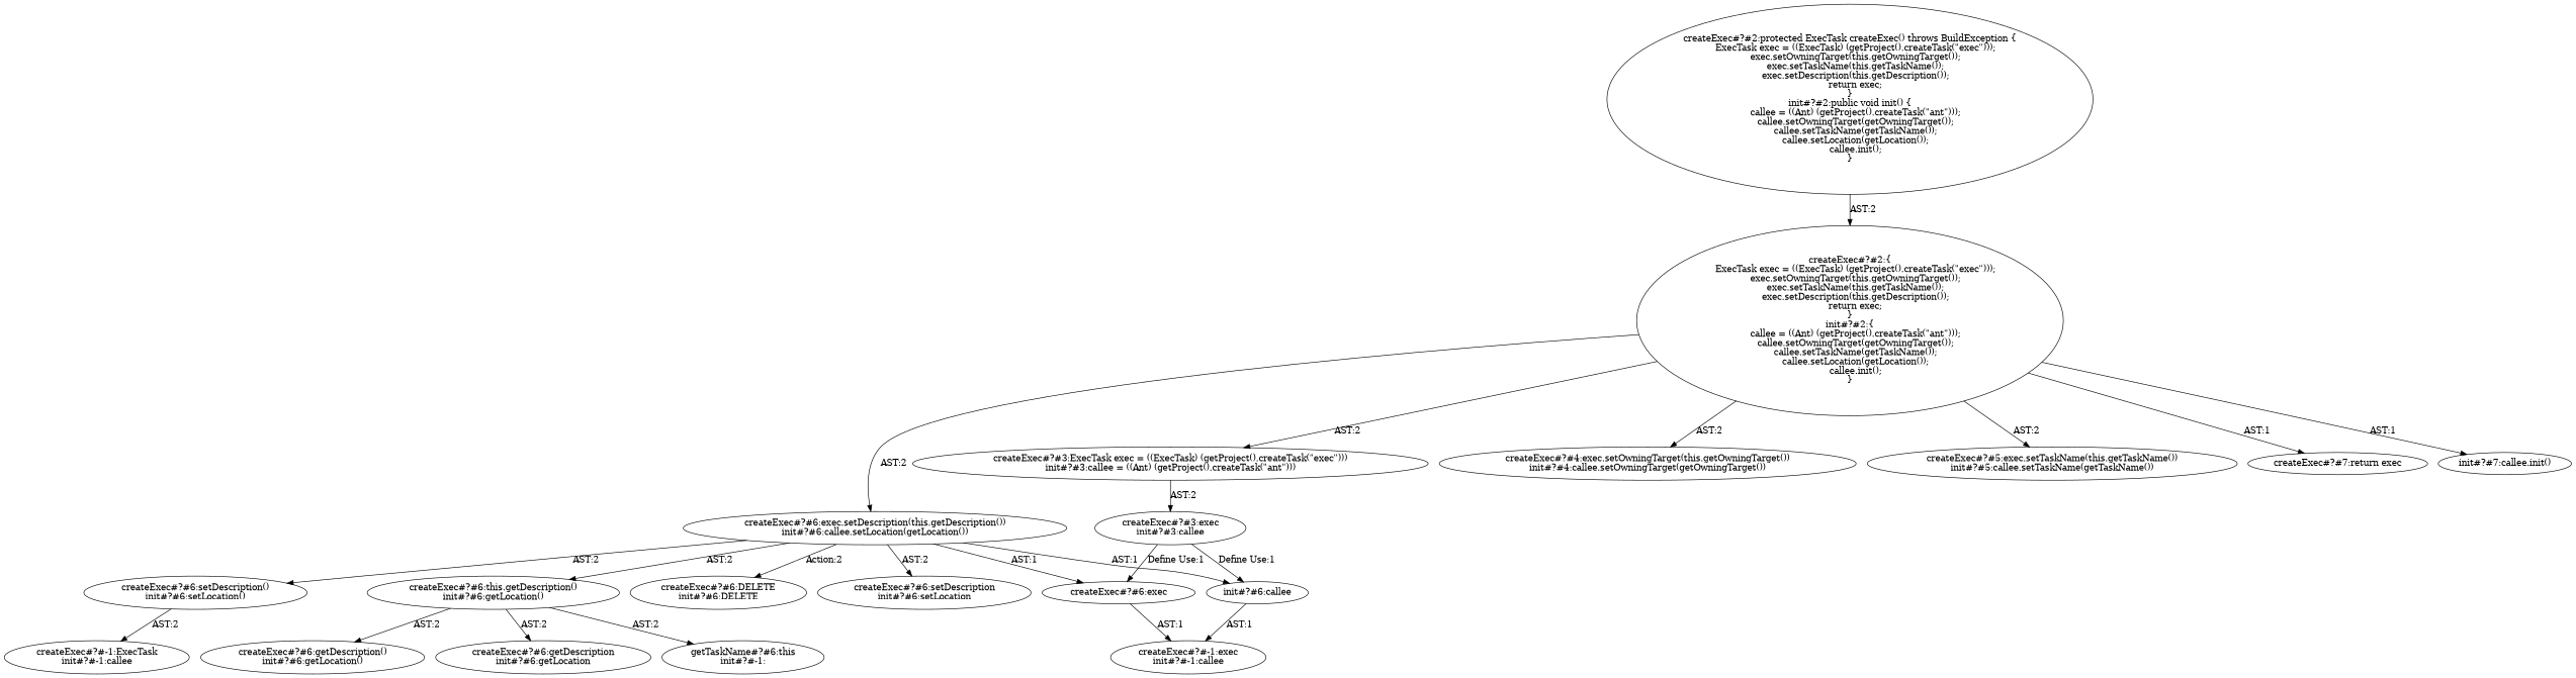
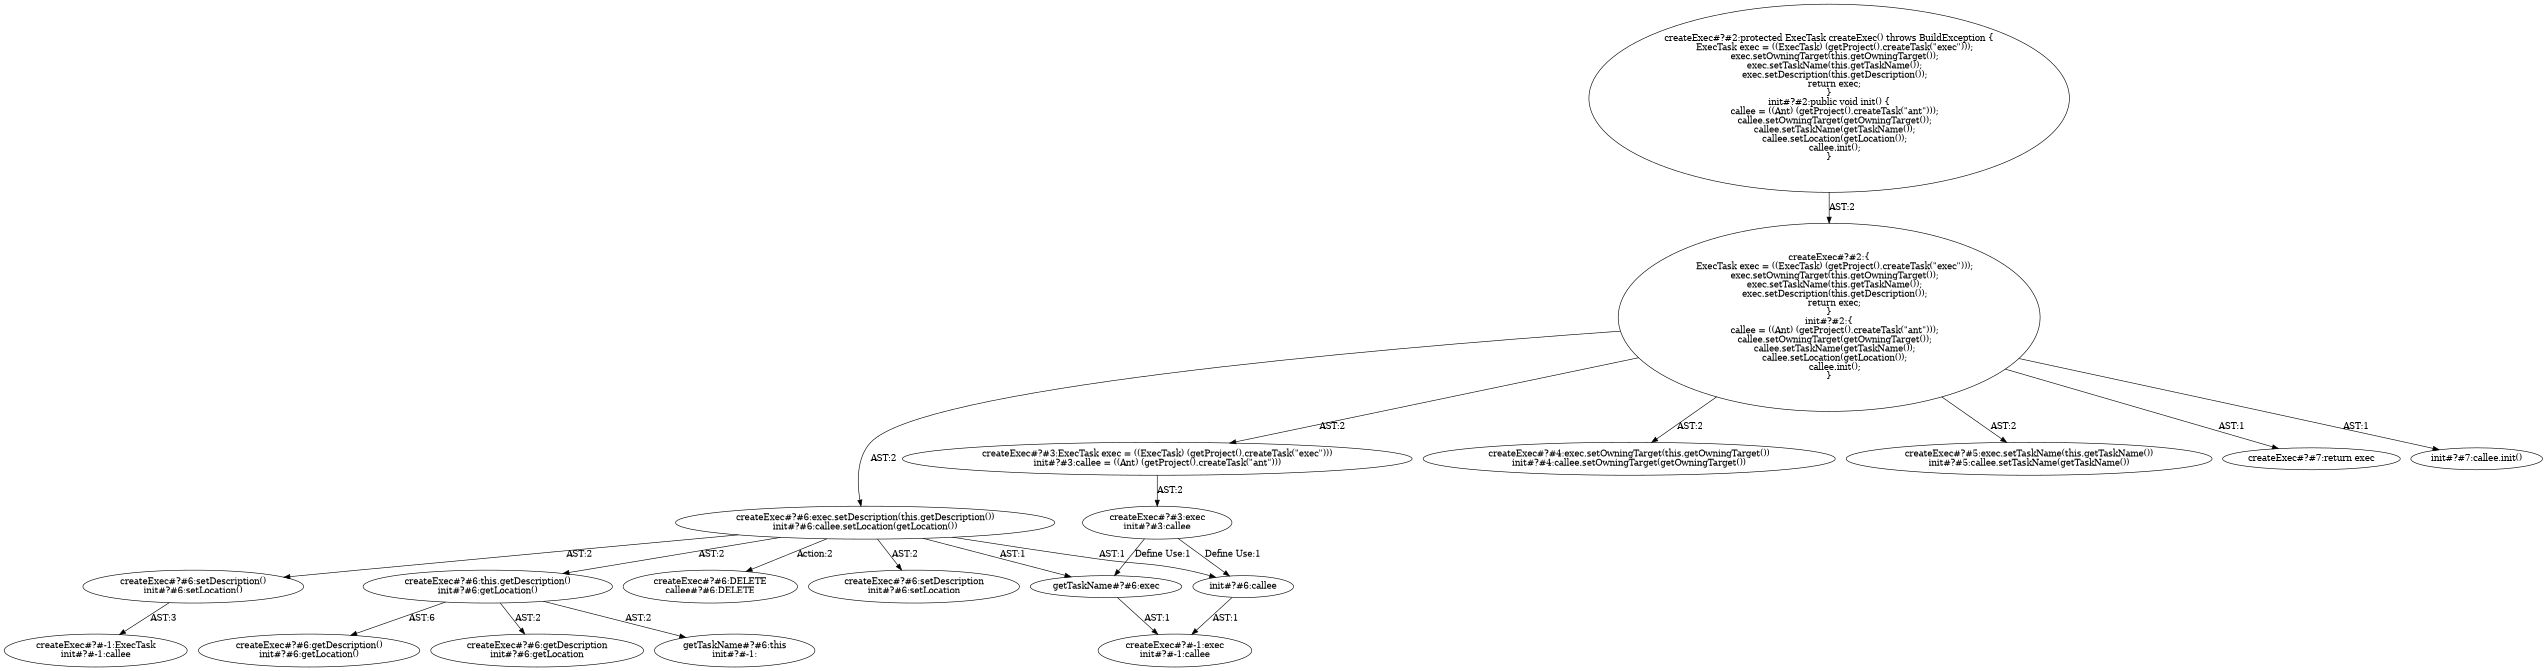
  digraph {
    node [shape=ellipse]
-   n1 [label="createExec#?#6:DELETE\ninit#?#6:DELETE"]
+   n1 [label="createExec#?#6:DELETE\ncallee#?#6:DELETE"]
    n2 [label="createExec#?#6:exec.setDescription(this.getDescription())\ninit#?#6:callee.setLocation(getLocation())"]
    n3 [label="createExec#?#6:setDescription\ninit#?#6:setLocation"]
-   n4 [label="createExec#?#6:exec"]
+   n4 [label="getTaskName#?#6:exec"]
    n5 [label="createExec#?#6:setDescription()\ninit#?#6:setLocation()"]
    n6 [label="createExec#?#6:this.getDescription()\ninit#?#6:getLocation()"]
    n7 [label="init#?#6:callee"]
    n8 [label="createExec#?#-1:exec\ninit#?#-1:callee"]
    n9 [label="createExec#?#-1:ExecTask\ninit#?#-1:callee"]
    n10 [label="createExec#?#6:getDescription\ninit#?#6:getLocation"]
    n11 [label="getTaskName#?#6:this\ninit#?#-1:"]
    n12 [label="createExec#?#6:getDescription()\ninit#?#6:getLocation()"]
    n13 [label="createExec#?#2:\{\n    ExecTask exec = ((ExecTask) (getProject().createTask(\"exec\")));\n    exec.setOwningTarget(this.getOwningTarget());\n    exec.setTaskName(this.getTaskName());\n    exec.setDescription(this.getDescription());\n    return exec;\n\}\ninit#?#2:\{\n    callee = ((Ant) (getProject().createTask(\"ant\")));\n    callee.setOwningTarget(getOwningTarget());\n    callee.setTaskName(getTaskName());\n    callee.setLocation(getLocation());\n    callee.init();\n\}"]
    n14 [label="createExec#?#3:ExecTask exec = ((ExecTask) (getProject().createTask(\"exec\")))\ninit#?#3:callee = ((Ant) (getProject().createTask(\"ant\")))"]
    n15 [label="createExec#?#4:exec.setOwningTarget(this.getOwningTarget())\ninit#?#4:callee.setOwningTarget(getOwningTarget())"]
    n16 [label="createExec#?#5:exec.setTaskName(this.getTaskName())\ninit#?#5:callee.setTaskName(getTaskName())"]
    n17 [label="createExec#?#7:return exec"]
    n18 [label="init#?#7:callee.init()"]
    n19 [label="createExec#?#3:exec\ninit#?#3:callee"]
    n20 [label="createExec#?#2:protected ExecTask createExec() throws BuildException \{\n    ExecTask exec = ((ExecTask) (getProject().createTask(\"exec\")));\n    exec.setOwningTarget(this.getOwningTarget());\n    exec.setTaskName(this.getTaskName());\n    exec.setDescription(this.getDescription());\n    return exec;\n\}\ninit#?#2:public void init() \{\n    callee = ((Ant) (getProject().createTask(\"ant\")));\n    callee.setOwningTarget(getOwningTarget());\n    callee.setTaskName(getTaskName());\n    callee.setLocation(getLocation());\n    callee.init();\n\}"]
    n2 -> n1 [label="Action:2"]
    n2 -> n3 [label="AST:2"]
    n2 -> n4 [label="AST:1"]
    n2 -> n5 [label="AST:2"]
    n2 -> n6 [label="AST:2"]
    n2 -> n7 [label="AST:1"]
    n4 -> n8 [label="AST:1"]
-   n5 -> n9 [label="AST:2"]
+   n5 -> n9 [label="AST:3"]
    n6 -> n10 [label="AST:2"]
    n6 -> n11 [label="AST:2"]
-   n6 -> n12 [label="AST:2"]
+   n6 -> n12 [label="AST:6"]
    n7 -> n8 [label="AST:1"]
    n13 -> n2 [label="AST:2"]
    n13 -> n14 [label="AST:2"]
    n13 -> n15 [label="AST:2"]
    n13 -> n16 [label="AST:2"]
    n13 -> n17 [label="AST:1"]
    n13 -> n18 [label="AST:1"]
    n14 -> n19 [label="AST:2"]
    n19 -> n4 [label="Define Use:1"]
    n19 -> n7 [label="Define Use:1"]
    n20 -> n13 [label="AST:2"]
  }
